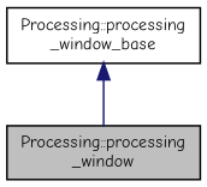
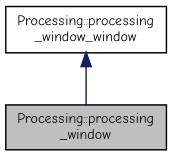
  digraph {
    fontname="Comic Neue"
    node [color=black fontname="Comic Neue" fontsize=10 shape=record style=filled]
    n1 [fillcolor=grey75 fontcolor=black height=0.2 label="Processing::processing\l_window" width=0.4]
-   n2 [fillcolor=white height=0.2 label="Processing::processing\l_window_base" width=0.4]
+   n2 [fillcolor=white height=0.2 label="Processing::processing\l_window_window" width=0.4]
    n2 -> n1 [color=midnightblue dir=back fontname="Comic Neue" fontsize=10 labelfontname=Helvetica labelfontsize=10 style=solid]
  }
